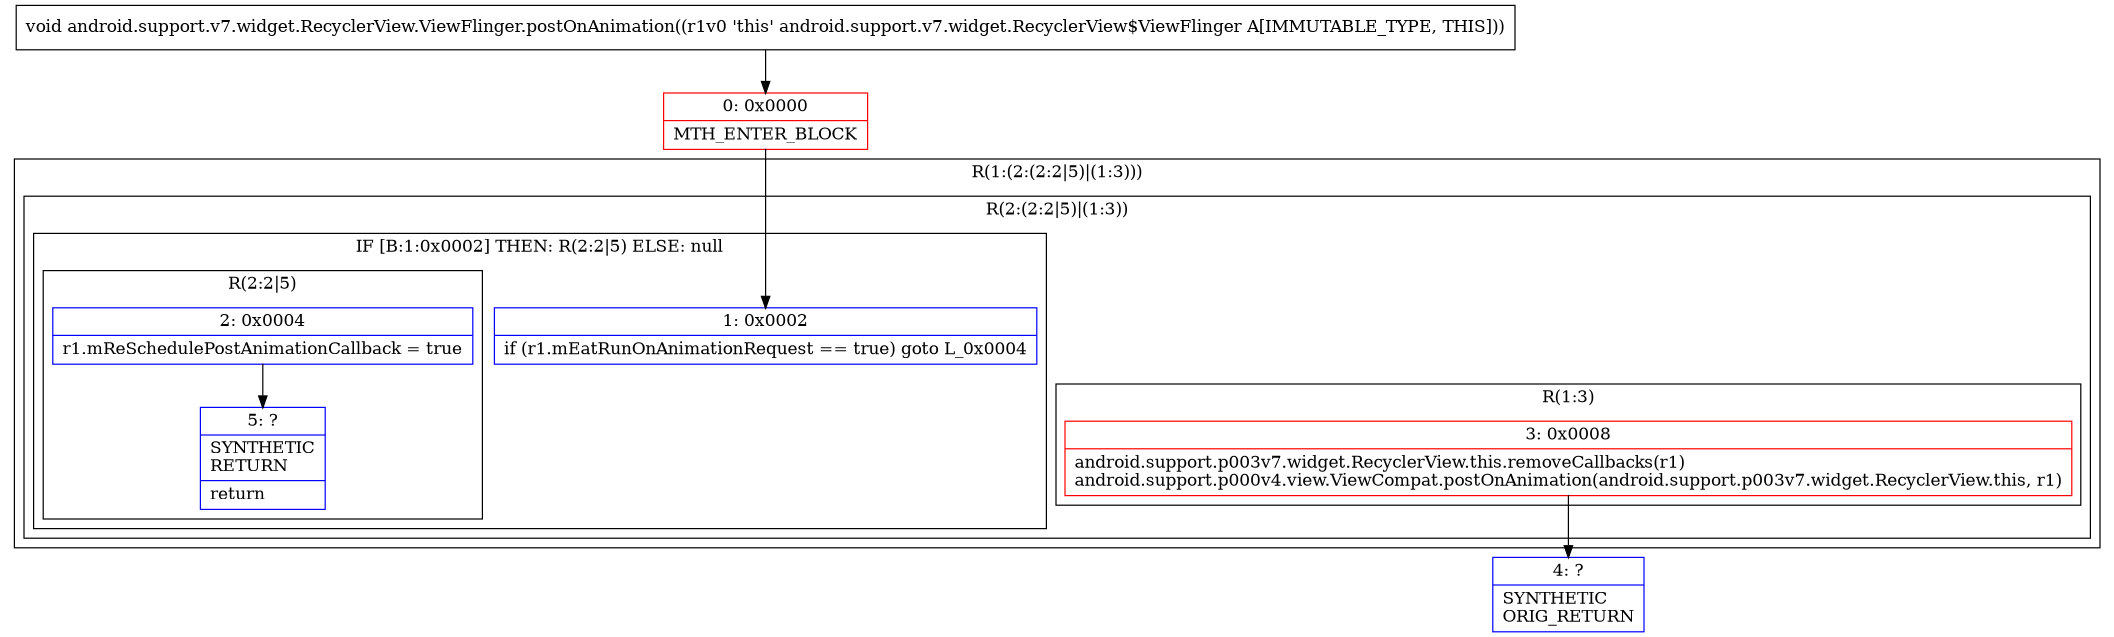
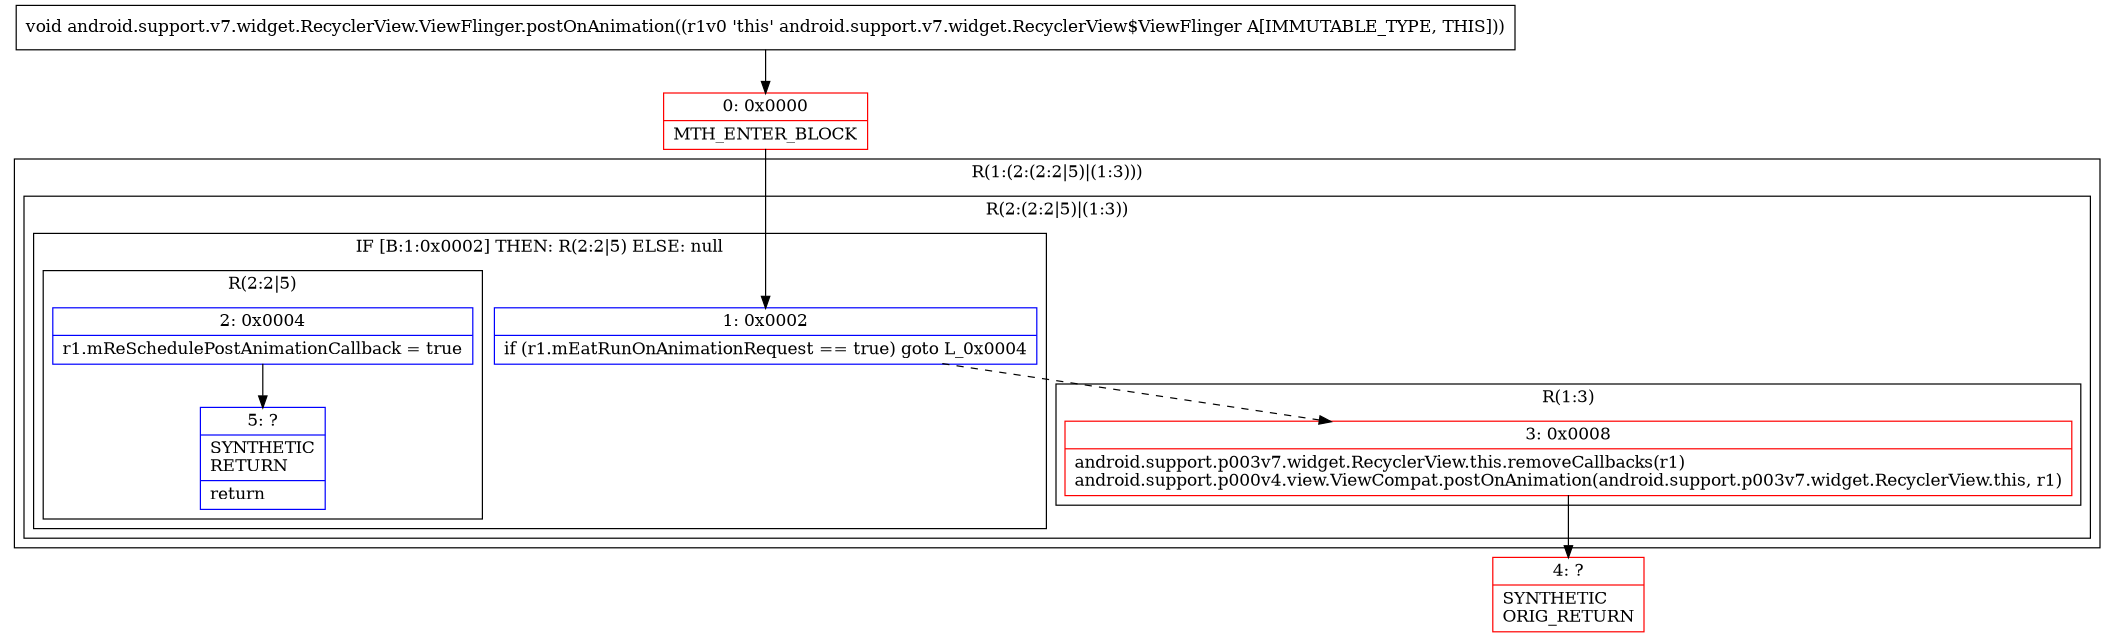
  digraph {
    node [color=blue shape=record]
    n1 [label="{2\:\ 0x0004|r1.mReSchedulePostAnimationCallback = true\l}"]
    n2 [label="{5\:\ ?|SYNTHETIC\lRETURN\l|return\l}"]
    n3 [label="{1\:\ 0x0002|if (r1.mEatRunOnAnimationRequest == true) goto L_0x0004\l}"]
    n4 [color=red label="{3\:\ 0x0008|android.support.p003v7.widget.RecyclerView.this.removeCallbacks(r1)\landroid.support.p000v4.view.ViewCompat.postOnAnimation(android.support.p003v7.widget.RecyclerView.this, r1)\l}"]
-   n5 [label="{4\:\ ?|SYNTHETIC\lORIG_RETURN\l}"]
+   n5 [color=red label="{4\:\ ?|SYNTHETIC\lORIG_RETURN\l}"]
    n6 [color=red label="{0\:\ 0x0000|MTH_ENTER_BLOCK\l}"]
    n7 [label="{void android.support.v7.widget.RecyclerView.ViewFlinger.postOnAnimation((r1v0 'this' android.support.v7.widget.RecyclerView$ViewFlinger A[IMMUTABLE_TYPE, THIS])) }" color=""]
    subgraph cluster_1 {
      label="R(1:(2:(2:2|5)|(1:3)))"
      subgraph cluster_2 {
        label="R(2:(2:2|5)|(1:3))"
        subgraph cluster_3 {
          label="IF [B:1:0x0002] THEN: R(2:2|5) ELSE: null"
          n3
          subgraph cluster_4 {
            label="R(2:2|5)"
            n1
            n2
          }
        }
        subgraph cluster_5 {
          label="R(1:3)"
          n4
        }
      }
    }
    n1 -> n2
+   n3 -> n4 [style=dashed]
    n4 -> n5
    n6 -> n3
    n7 -> n6
  }
